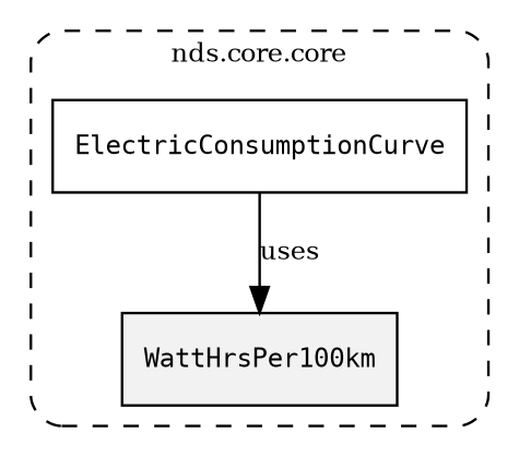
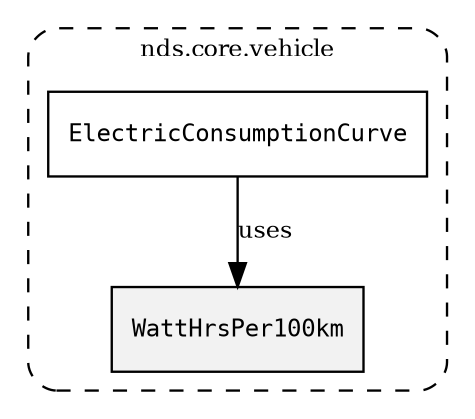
  digraph {
    fontsize=10
    rankdir=TB
    node [fontsize=10 shape=box]
    n1 [fillcolor="#0000000D" label=<<font face="monospace"><table align="center" border="0" cellspacing="0" cellpadding="0"><tr><td href="../../../content/packages/nds.core.vehicle.html#Subtype-WattHrsPer100km" title="Subtype defined in nds.core.vehicle">WattHrsPer100km</td></tr></table></font>> style=filled]
    n2 [label=<<font face="monospace"><table align="center" border="0" cellspacing="0" cellpadding="0"><tr><td href="../../../content/packages/nds.core.vehicle.html#Structure-ElectricConsumptionCurve" title="Structure defined in nds.core.vehicle">ElectricConsumptionCurve</td></tr></table></font>>]
    subgraph cluster_1 {
-     label="nds.core.core"
+     label="nds.core.vehicle"
      style="dashed, rounded"
      n1
      n2
    }
    n2 -> n1 [fontsize=10 label=uses]
  }
